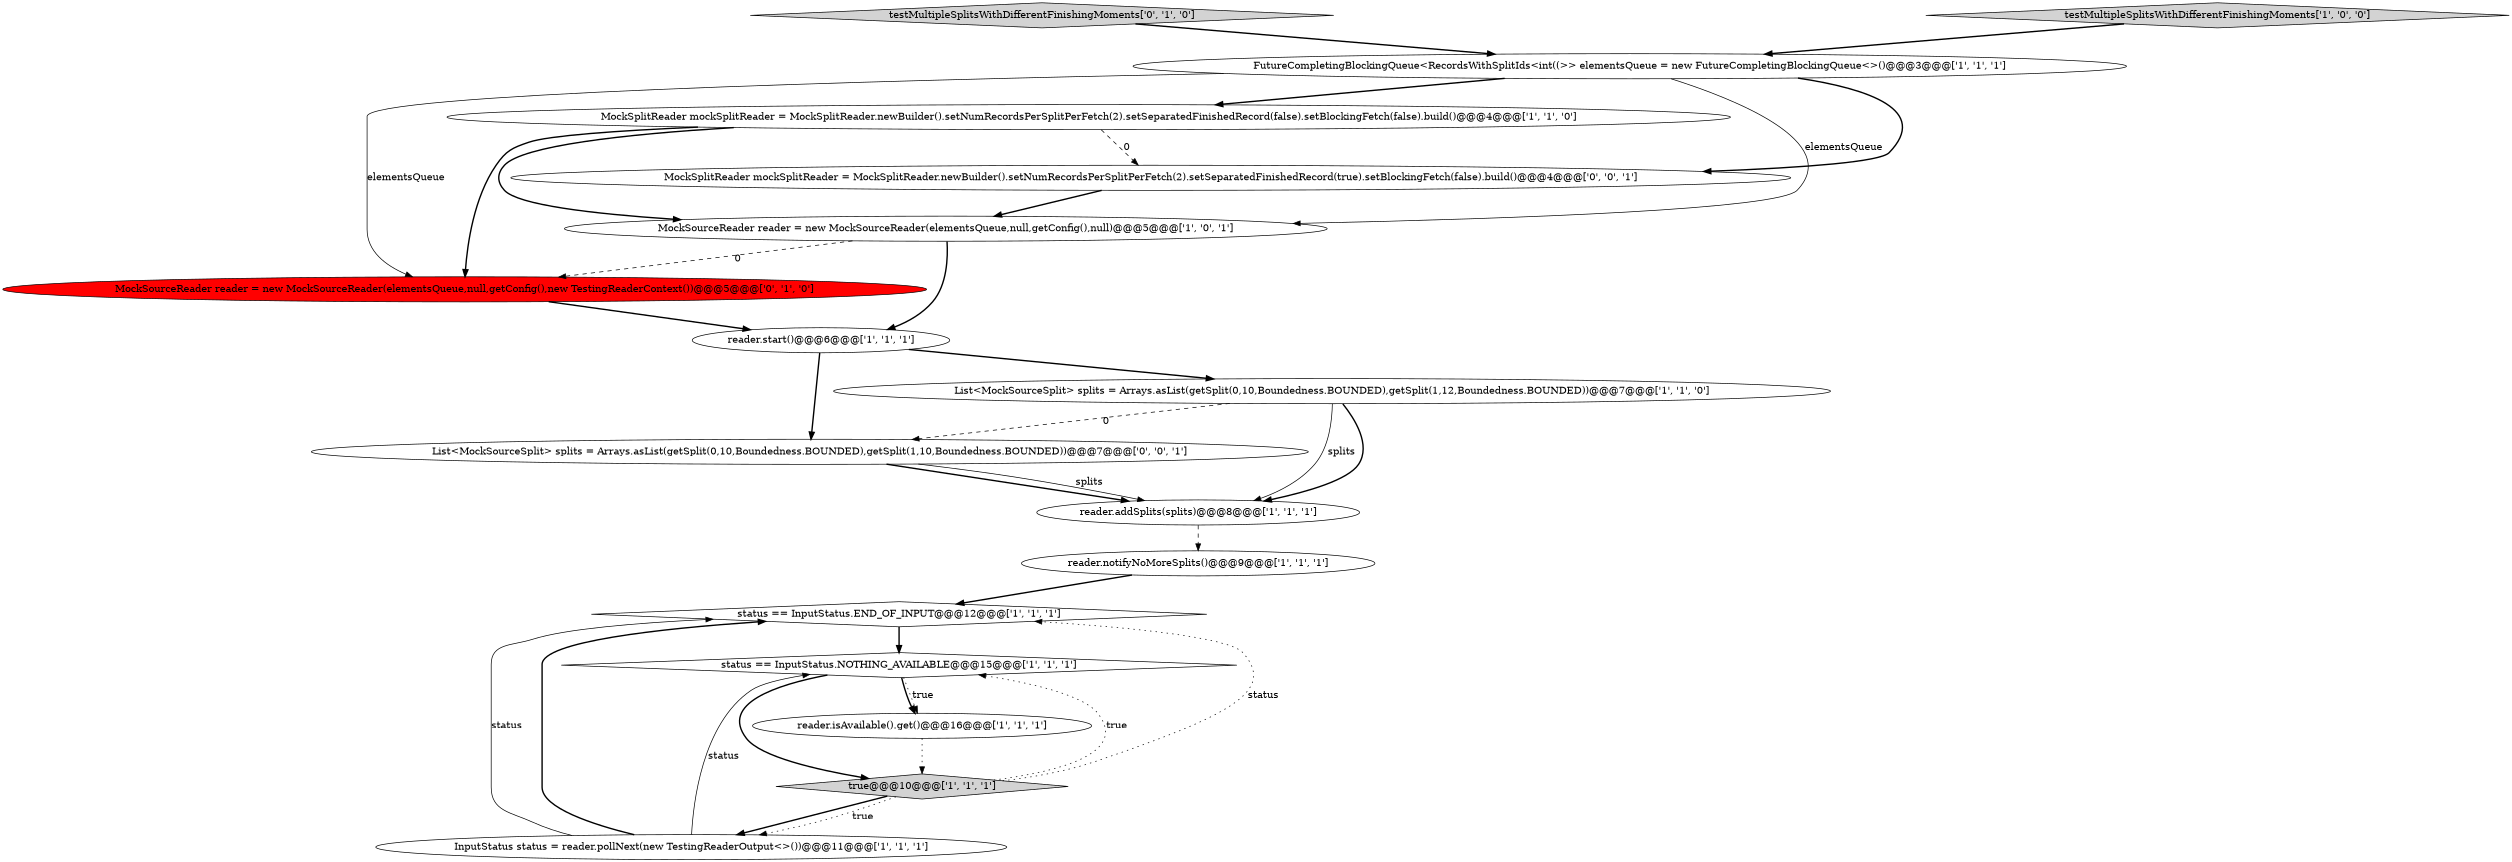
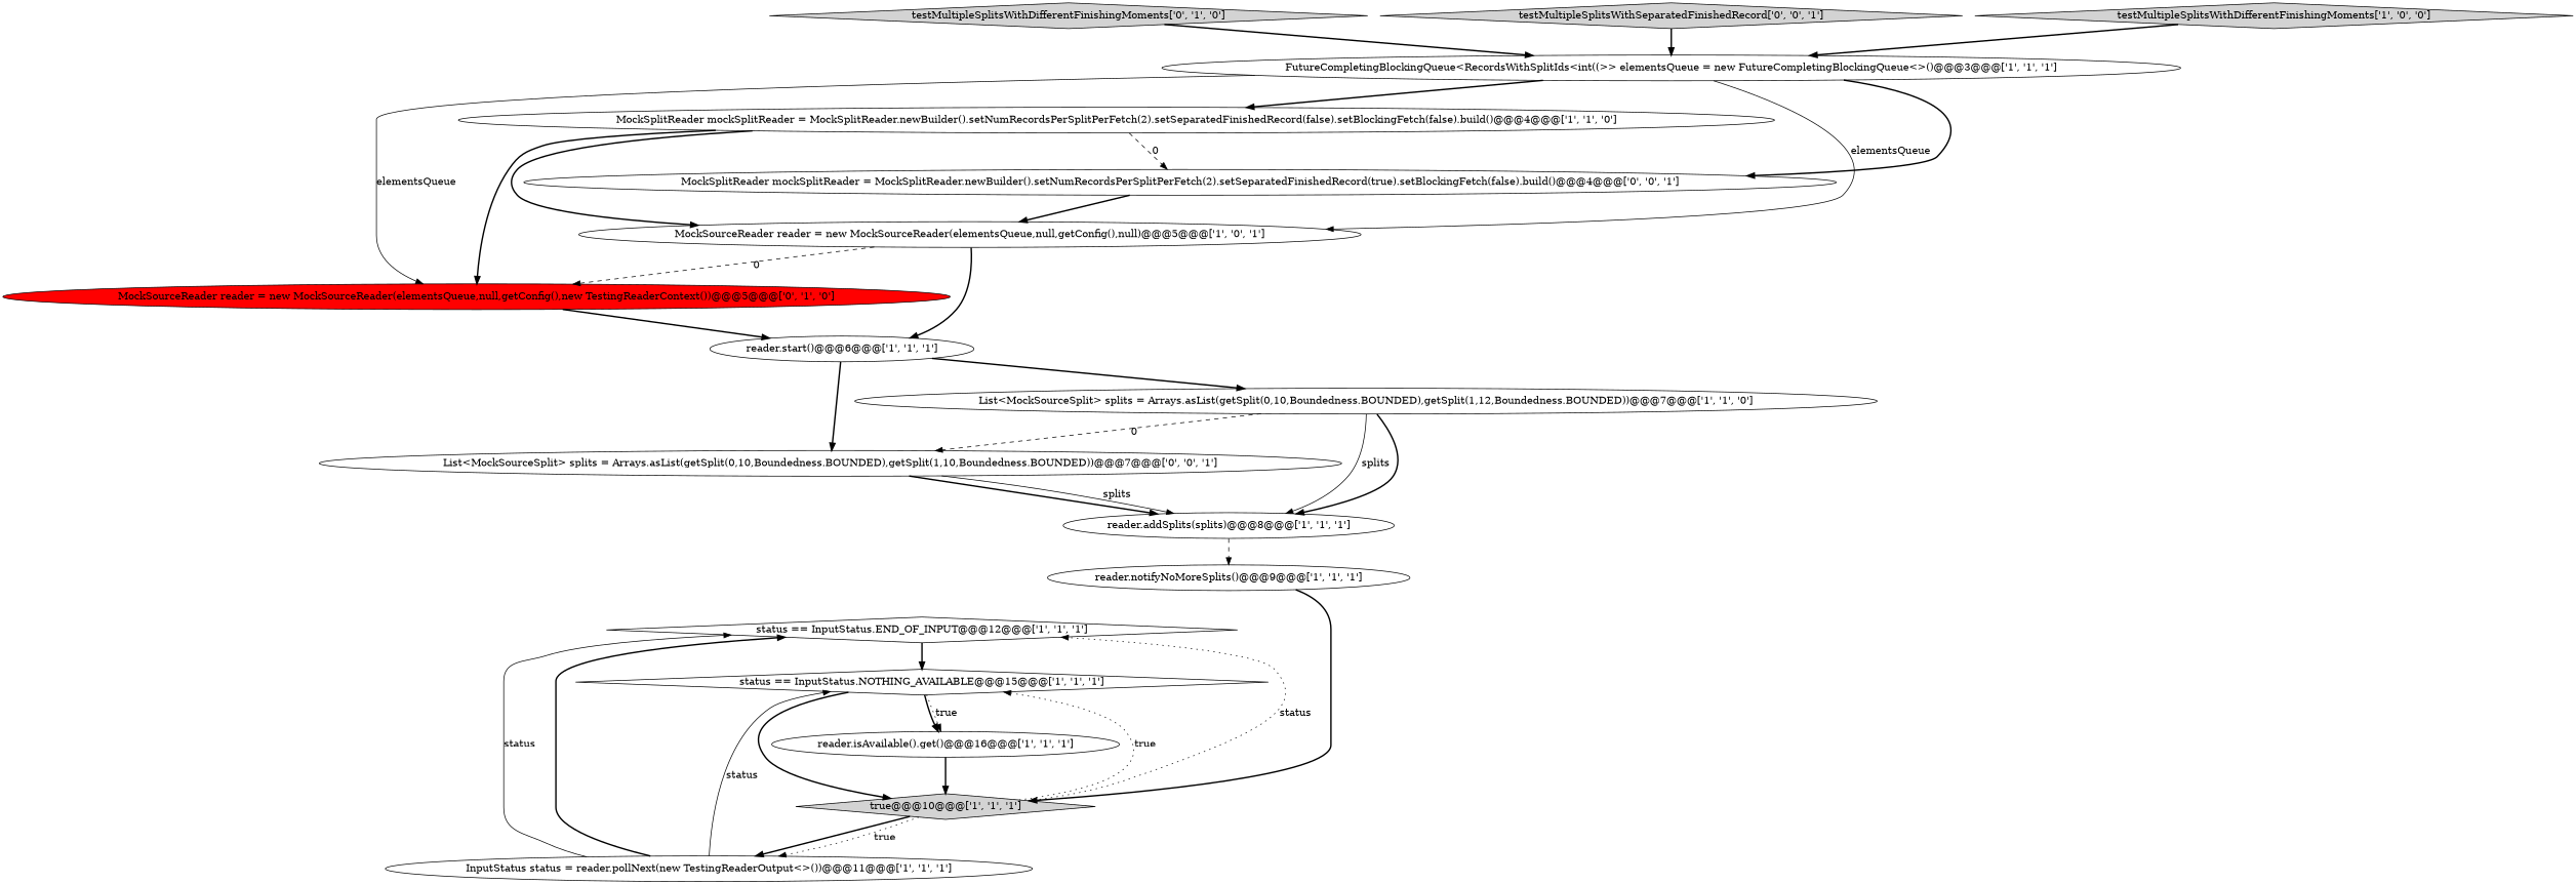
  digraph {
    node [fillcolor=white shape=ellipse style=filled]
    edge [style=bold]
    n1 [label="List<MockSourceSplit> splits = Arrays.asList(getSplit(0,10,Boundedness.BOUNDED),getSplit(1,10,Boundedness.BOUNDED))@@@7@@@['0', '0', '1']"]
    n2 [label="reader.addSplits(splits)@@@8@@@['1', '1', '1']"]
    n3 [label="reader.notifyNoMoreSplits()@@@9@@@['1', '1', '1']"]
    n4 [label="InputStatus status = reader.pollNext(new TestingReaderOutput<>())@@@11@@@['1', '1', '1']"]
    n5 [label="status == InputStatus.NOTHING_AVAILABLE@@@15@@@['1', '1', '1']" shape=diamond]
    n6 [label="status == InputStatus.END_OF_INPUT@@@12@@@['1', '1', '1']" shape=diamond]
    n7 [fillcolor=lightgray label="true@@@10@@@['1', '1', '1']" shape=diamond]
    n8 [label="reader.isAvailable().get()@@@16@@@['1', '1', '1']"]
    n9 [fillcolor=lightgray label="testMultipleSplitsWithDifferentFinishingMoments['0', '1', '0']" shape=diamond]
    n10 [label="FutureCompletingBlockingQueue<RecordsWithSplitIds<int((>> elementsQueue = new FutureCompletingBlockingQueue<>()@@@3@@@['1', '1', '1']"]
    n11 [fillcolor=red label="MockSourceReader reader = new MockSourceReader(elementsQueue,null,getConfig(),new TestingReaderContext())@@@5@@@['0', '1', '0']"]
    n12 [label="MockSplitReader mockSplitReader = MockSplitReader.newBuilder().setNumRecordsPerSplitPerFetch(2).setSeparatedFinishedRecord(false).setBlockingFetch(false).build()@@@4@@@['1', '1', '0']"]
    n13 [label="MockSourceReader reader = new MockSourceReader(elementsQueue,null,getConfig(),null)@@@5@@@['1', '0', '1']"]
    n14 [label="MockSplitReader mockSplitReader = MockSplitReader.newBuilder().setNumRecordsPerSplitPerFetch(2).setSeparatedFinishedRecord(true).setBlockingFetch(false).build()@@@4@@@['0', '0', '1']"]
    n15 [label="reader.start()@@@6@@@['1', '1', '1']"]
    n16 [label="List<MockSourceSplit> splits = Arrays.asList(getSplit(0,10,Boundedness.BOUNDED),getSplit(1,12,Boundedness.BOUNDED))@@@7@@@['1', '1', '0']"]
+   n17 [fillcolor=lightgray label="testMultipleSplitsWithSeparatedFinishedRecord['0', '0', '1']" shape=diamond]
    n18 [fillcolor=lightgray label="testMultipleSplitsWithDifferentFinishingMoments['1', '0', '0']" shape=diamond]
    n1 -> n2
    n1 -> n2 [label=splits style=solid]
    n2 -> n3 [style=dashed]
-   n3 -> n6
+   n3 -> n7
    n4 -> n5 [label=status style=solid]
    n4 -> n6 [label=status style=solid]
    n4 -> n6
    n5 -> n7
    n5 -> n8
    n5 -> n8 [label=true style=dotted]
    n6 -> n5
    n7 -> n4
    n7 -> n4 [label=true style=dotted]
    n7 -> n5 [label=true style=dotted]
    n7 -> n6 [label=status style=dotted]
-   n8 -> n7 [style=dotted]
+   n8 -> n7
    n9 -> n10
    n10 -> n11 [label=elementsQueue style=solid]
    n10 -> n12
    n10 -> n13 [label=elementsQueue style=solid]
    n10 -> n14
    n11 -> n15
    n12 -> n11
    n12 -> n13
    n12 -> n14 [label=0 style=dashed]
    n13 -> n11 [label=0 style=dashed]
    n13 -> n15
    n14 -> n13
    n15 -> n1
    n15 -> n16
    n16 -> n1 [label=0 style=dashed]
    n16 -> n2 [label=splits style=solid]
    n16 -> n2
+   n17 -> n10
    n18 -> n10
  }
